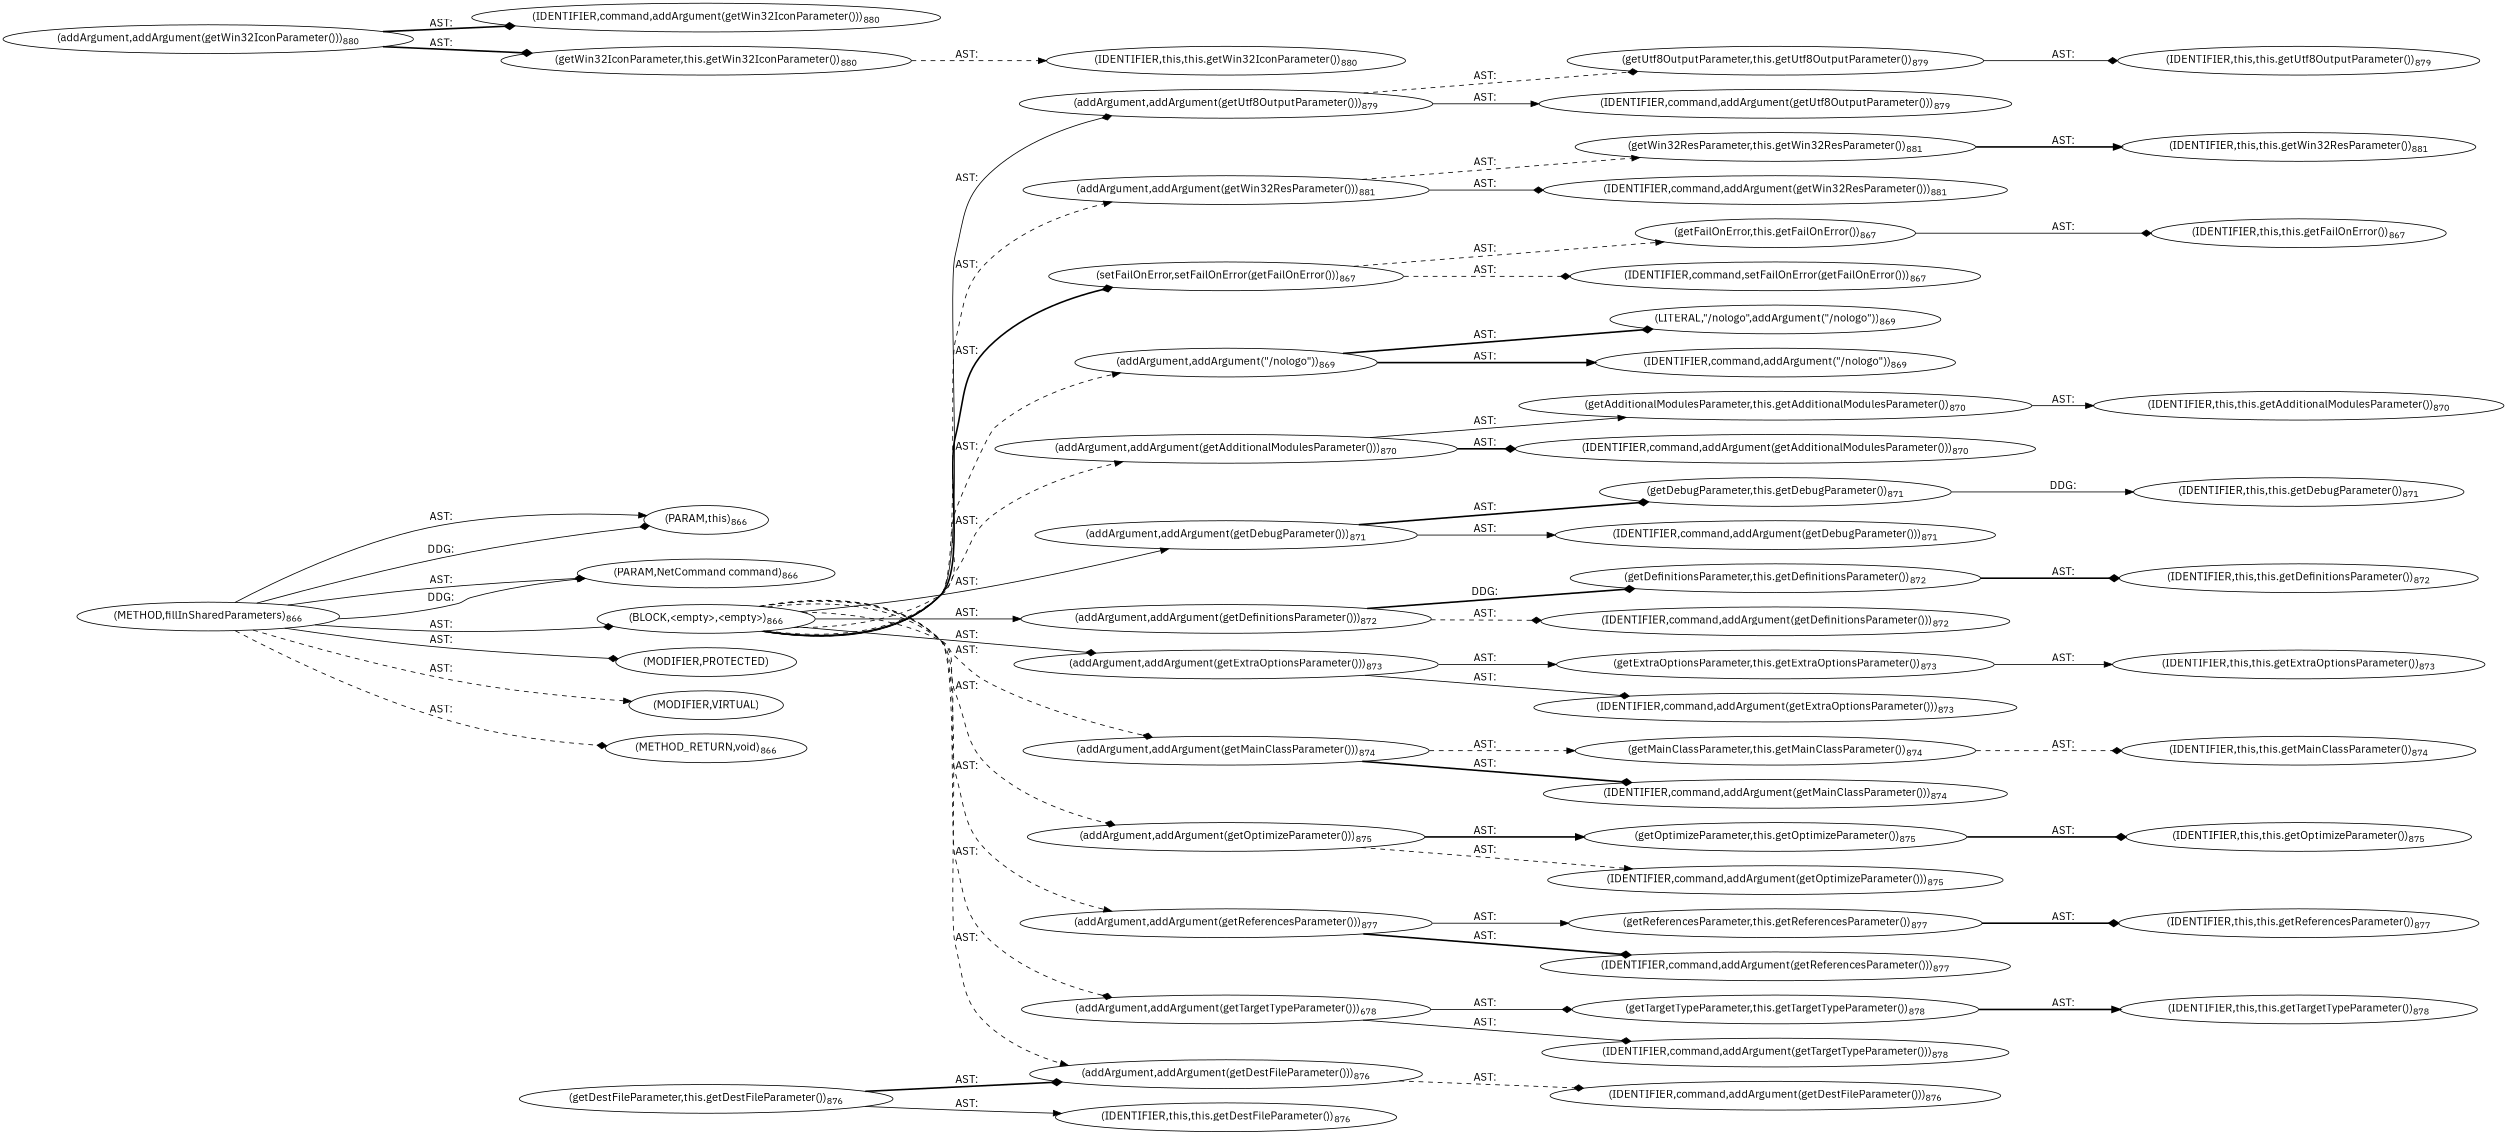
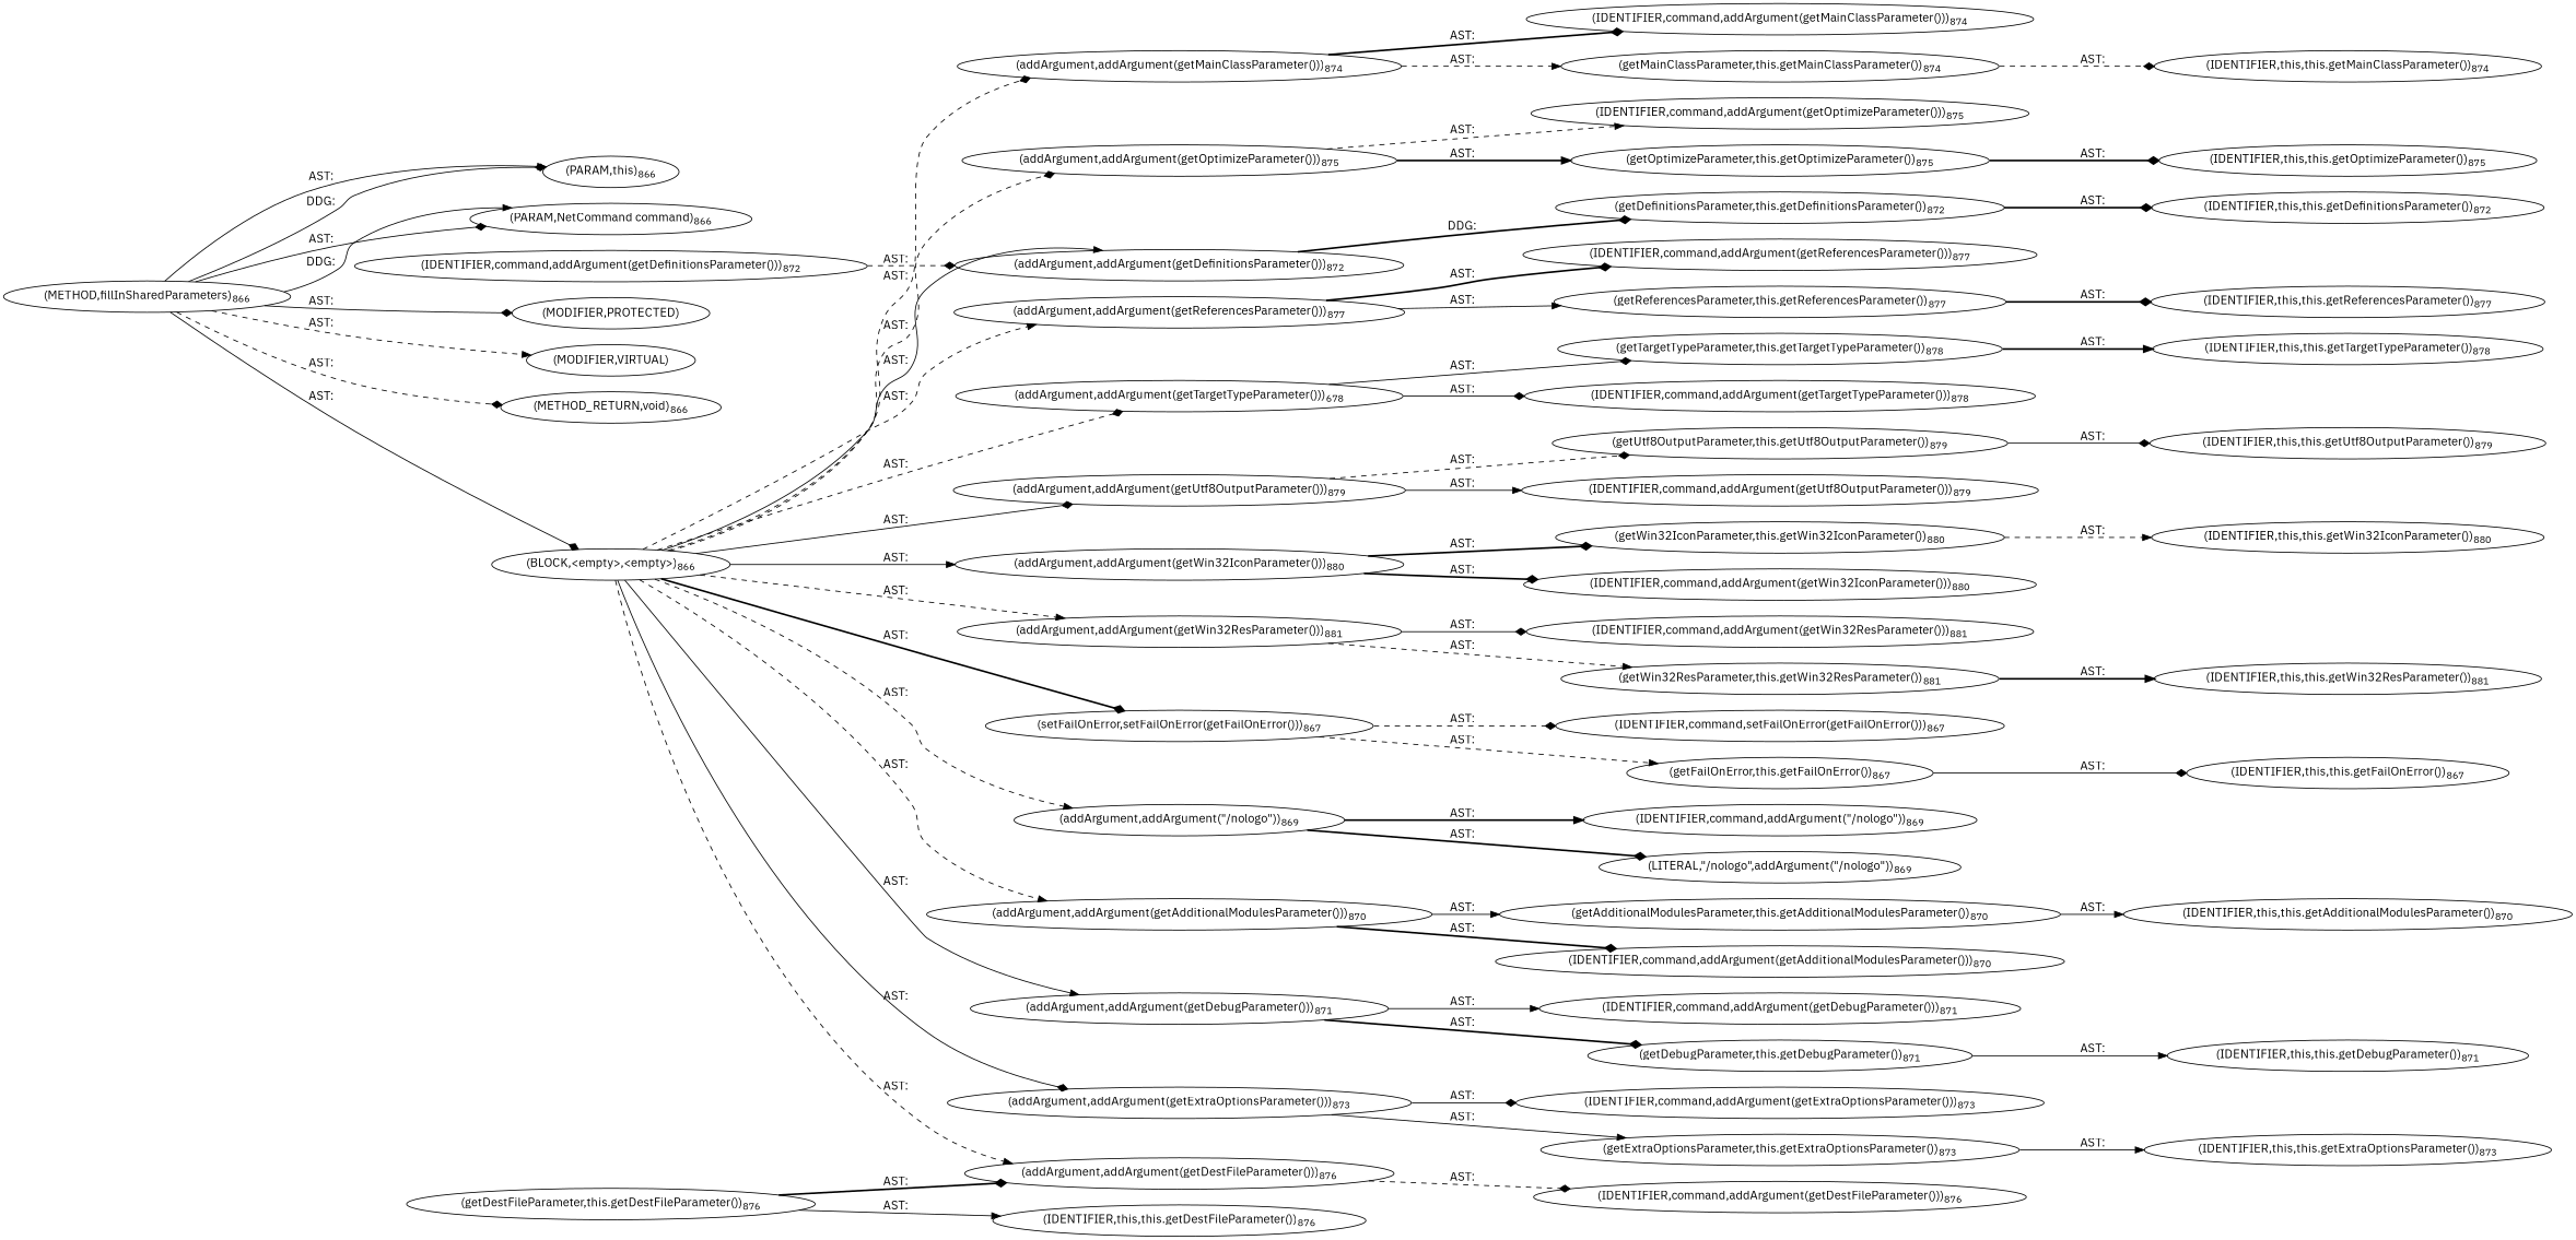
  digraph {
    fontname="IBM Plex Sans"
    rankdir=LR
    node [fontname="IBM Plex Sans"]
    edge [arrowhead=diamond fontname="IBM Plex Sans" style=solid]
    n1 [label=<(METHOD,fillInSharedParameters)<SUB>866</SUB>>]
    n2 [label=<(PARAM,this)<SUB>866</SUB>>]
    n3 [label=<(PARAM,NetCommand command)<SUB>866</SUB>>]
    n4 [label=<(BLOCK,&lt;empty&gt;,&lt;empty&gt;)<SUB>866</SUB>>]
    n5 [label=<(MODIFIER,PROTECTED)>]
    n6 [label=<(MODIFIER,VIRTUAL)>]
    n7 [label=<(METHOD_RETURN,void)<SUB>866</SUB>>]
    n8 [label=<(setFailOnError,setFailOnError(getFailOnError()))<SUB>867</SUB>>]
    n9 [label=<(addArgument,addArgument(&quot;/nologo&quot;))<SUB>869</SUB>>]
    n10 [label=<(addArgument,addArgument(getAdditionalModulesParameter()))<SUB>870</SUB>>]
    n11 [label=<(addArgument,addArgument(getDebugParameter()))<SUB>871</SUB>>]
    n12 [label=<(addArgument,addArgument(getDefinitionsParameter()))<SUB>872</SUB>>]
    n13 [label=<(addArgument,addArgument(getExtraOptionsParameter()))<SUB>873</SUB>>]
    n14 [label=<(addArgument,addArgument(getMainClassParameter()))<SUB>874</SUB>>]
    n15 [label=<(addArgument,addArgument(getOptimizeParameter()))<SUB>875</SUB>>]
    n16 [label=<(addArgument,addArgument(getDestFileParameter()))<SUB>876</SUB>>]
    n17 [label=<(addArgument,addArgument(getReferencesParameter()))<SUB>877</SUB>>]
    n18 [label=<(addArgument,addArgument(getTargetTypeParameter()))<SUB>678</SUB>>]
    n19 [label=<(addArgument,addArgument(getUtf8OutputParameter()))<SUB>879</SUB>>]
    n20 [label=<(addArgument,addArgument(getWin32IconParameter()))<SUB>880</SUB>>]
    n21 [label=<(addArgument,addArgument(getWin32ResParameter()))<SUB>881</SUB>>]
    n22 [label=<(IDENTIFIER,command,setFailOnError(getFailOnError()))<SUB>867</SUB>>]
    n23 [label=<(getFailOnError,this.getFailOnError())<SUB>867</SUB>>]
    n24 [label=<(IDENTIFIER,command,addArgument(&quot;/nologo&quot;))<SUB>869</SUB>>]
    n25 [label=<(LITERAL,&quot;/nologo&quot;,addArgument(&quot;/nologo&quot;))<SUB>869</SUB>>]
    n26 [label=<(IDENTIFIER,command,addArgument(getAdditionalModulesParameter()))<SUB>870</SUB>>]
    n27 [label=<(getAdditionalModulesParameter,this.getAdditionalModulesParameter())<SUB>870</SUB>>]
    n28 [label=<(IDENTIFIER,command,addArgument(getDebugParameter()))<SUB>871</SUB>>]
    n29 [label=<(getDebugParameter,this.getDebugParameter())<SUB>871</SUB>>]
    n30 [label=<(IDENTIFIER,command,addArgument(getDefinitionsParameter()))<SUB>872</SUB>>]
    n31 [label=<(getDefinitionsParameter,this.getDefinitionsParameter())<SUB>872</SUB>>]
    n32 [label=<(IDENTIFIER,command,addArgument(getExtraOptionsParameter()))<SUB>873</SUB>>]
    n33 [label=<(getExtraOptionsParameter,this.getExtraOptionsParameter())<SUB>873</SUB>>]
    n34 [label=<(IDENTIFIER,command,addArgument(getMainClassParameter()))<SUB>874</SUB>>]
    n35 [label=<(getMainClassParameter,this.getMainClassParameter())<SUB>874</SUB>>]
    n36 [label=<(IDENTIFIER,command,addArgument(getOptimizeParameter()))<SUB>875</SUB>>]
    n37 [label=<(getOptimizeParameter,this.getOptimizeParameter())<SUB>875</SUB>>]
    n38 [label=<(IDENTIFIER,command,addArgument(getDestFileParameter()))<SUB>876</SUB>>]
    n39 [label=<(IDENTIFIER,command,addArgument(getReferencesParameter()))<SUB>877</SUB>>]
    n40 [label=<(getReferencesParameter,this.getReferencesParameter())<SUB>877</SUB>>]
    n41 [label=<(IDENTIFIER,command,addArgument(getTargetTypeParameter()))<SUB>878</SUB>>]
    n42 [label=<(getTargetTypeParameter,this.getTargetTypeParameter())<SUB>878</SUB>>]
    n43 [label=<(IDENTIFIER,command,addArgument(getUtf8OutputParameter()))<SUB>879</SUB>>]
    n44 [label=<(getUtf8OutputParameter,this.getUtf8OutputParameter())<SUB>879</SUB>>]
    n45 [label=<(IDENTIFIER,command,addArgument(getWin32IconParameter()))<SUB>880</SUB>>]
    n46 [label=<(getWin32IconParameter,this.getWin32IconParameter())<SUB>880</SUB>>]
    n47 [label=<(IDENTIFIER,command,addArgument(getWin32ResParameter()))<SUB>881</SUB>>]
    n48 [label=<(getWin32ResParameter,this.getWin32ResParameter())<SUB>881</SUB>>]
    n49 [label=<(IDENTIFIER,this,this.getFailOnError())<SUB>867</SUB>>]
    n50 [label=<(IDENTIFIER,this,this.getAdditionalModulesParameter())<SUB>870</SUB>>]
    n51 [label=<(IDENTIFIER,this,this.getDebugParameter())<SUB>871</SUB>>]
    n52 [label=<(IDENTIFIER,this,this.getDefinitionsParameter())<SUB>872</SUB>>]
    n53 [label=<(IDENTIFIER,this,this.getExtraOptionsParameter())<SUB>873</SUB>>]
    n54 [label=<(IDENTIFIER,this,this.getMainClassParameter())<SUB>874</SUB>>]
    n55 [label=<(IDENTIFIER,this,this.getOptimizeParameter())<SUB>875</SUB>>]
    n56 [label=<(getDestFileParameter,this.getDestFileParameter())<SUB>876</SUB>>]
    n57 [label=<(IDENTIFIER,this,this.getDestFileParameter())<SUB>876</SUB>>]
    n58 [label=<(IDENTIFIER,this,this.getReferencesParameter())<SUB>877</SUB>>]
    n59 [label=<(IDENTIFIER,this,this.getTargetTypeParameter())<SUB>878</SUB>>]
    n60 [label=<(IDENTIFIER,this,this.getUtf8OutputParameter())<SUB>879</SUB>>]
    n61 [label=<(IDENTIFIER,this,this.getWin32IconParameter())<SUB>880</SUB>>]
    n62 [label=<(IDENTIFIER,this,this.getWin32ResParameter())<SUB>881</SUB>>]
    n1 -> n2 [arrowhead=normal label="AST: "]
    n1 -> n2 [label="DDG: "]
    n1 -> n3 [label="AST: "]
    n1 -> n3 [arrowhead=normal label="DDG: "]
    n1 -> n4 [label="AST: "]
    n1 -> n5 [label="AST: "]
    n1 -> n6 [arrowhead=normal label="AST: " style=dashed]
    n1 -> n7 [label="AST: " style=dashed]
    n4 -> n8 [label="AST: " style=bold]
    n4 -> n9 [arrowhead=normal label="AST: " style=dashed]
    n4 -> n10 [arrowhead=normal label="AST: " style=dashed]
    n4 -> n11 [arrowhead=normal label="AST: "]
    n4 -> n12 [arrowhead=normal label="AST: "]
    n4 -> n13 [label="AST: "]
    n4 -> n14 [label="AST: " style=dashed]
    n4 -> n15 [label="AST: " style=dashed]
    n4 -> n16 [arrowhead=normal label="AST: " style=dashed]
    n4 -> n17 [arrowhead=normal label="AST: " style=dashed]
    n4 -> n18 [label="AST: " style=dashed]
    n4 -> n19 [label="AST: "]
+   n4 -> n20 [arrowhead=normal label="AST: "]
    n4 -> n21 [arrowhead=normal label="AST: " style=dashed]
    n8 -> n22 [label="AST: " style=dashed]
    n8 -> n23 [arrowhead=normal label="AST: " style=dashed]
    n9 -> n24 [arrowhead=normal label="AST: " style=bold]
    n9 -> n25 [label="AST: " style=bold]
    n10 -> n26 [label="AST: " style=bold]
    n10 -> n27 [arrowhead=normal label="AST: "]
    n11 -> n28 [arrowhead=normal label="AST: "]
    n11 -> n29 [label="AST: " style=bold]
-   n12 -> n30 [label="AST: " style=dashed]
+   n30 -> n12 [label="AST: " style=dashed]
    n12 -> n31 [label="DDG: " style=bold]
    n13 -> n32 [label="AST: "]
    n13 -> n33 [arrowhead=normal label="AST: "]
    n14 -> n34 [label="AST: " style=bold]
    n14 -> n35 [arrowhead=normal label="AST: " style=dashed]
    n15 -> n36 [arrowhead=normal label="AST: " style=dashed]
    n15 -> n37 [arrowhead=normal label="AST: " style=bold]
    n16 -> n38 [label="AST: " style=dashed]
    n17 -> n39 [label="AST: " style=bold]
    n17 -> n40 [arrowhead=normal label="AST: "]
    n18 -> n41 [label="AST: "]
    n18 -> n42 [label="AST: "]
    n19 -> n43 [arrowhead=normal label="AST: "]
    n19 -> n44 [label="AST: " style=dashed]
    n20 -> n45 [label="AST: " style=bold]
    n20 -> n46 [label="AST: " style=bold]
    n21 -> n47 [label="AST: "]
    n21 -> n48 [arrowhead=normal label="AST: " style=dashed]
    n23 -> n49 [label="AST: "]
    n27 -> n50 [arrowhead=normal label="AST: "]
-   n29 -> n51 [arrowhead=normal label="DDG: "]
+   n29 -> n51 [arrowhead=normal label="AST: "]
    n31 -> n52 [label="AST: " style=bold]
    n33 -> n53 [arrowhead=normal label="AST: "]
    n35 -> n54 [label="AST: " style=dashed]
    n37 -> n55 [label="AST: " style=bold]
    n40 -> n58 [label="AST: " style=bold]
    n42 -> n59 [arrowhead=normal label="AST: " style=bold]
    n44 -> n60 [label="AST: "]
    n46 -> n61 [arrowhead=normal label="AST: " style=dashed]
    n48 -> n62 [arrowhead=normal label="AST: " style=bold]
    n56 -> n16 [label="AST: " style=bold]
    n56 -> n57 [arrowhead=normal label="AST: "]
  }
